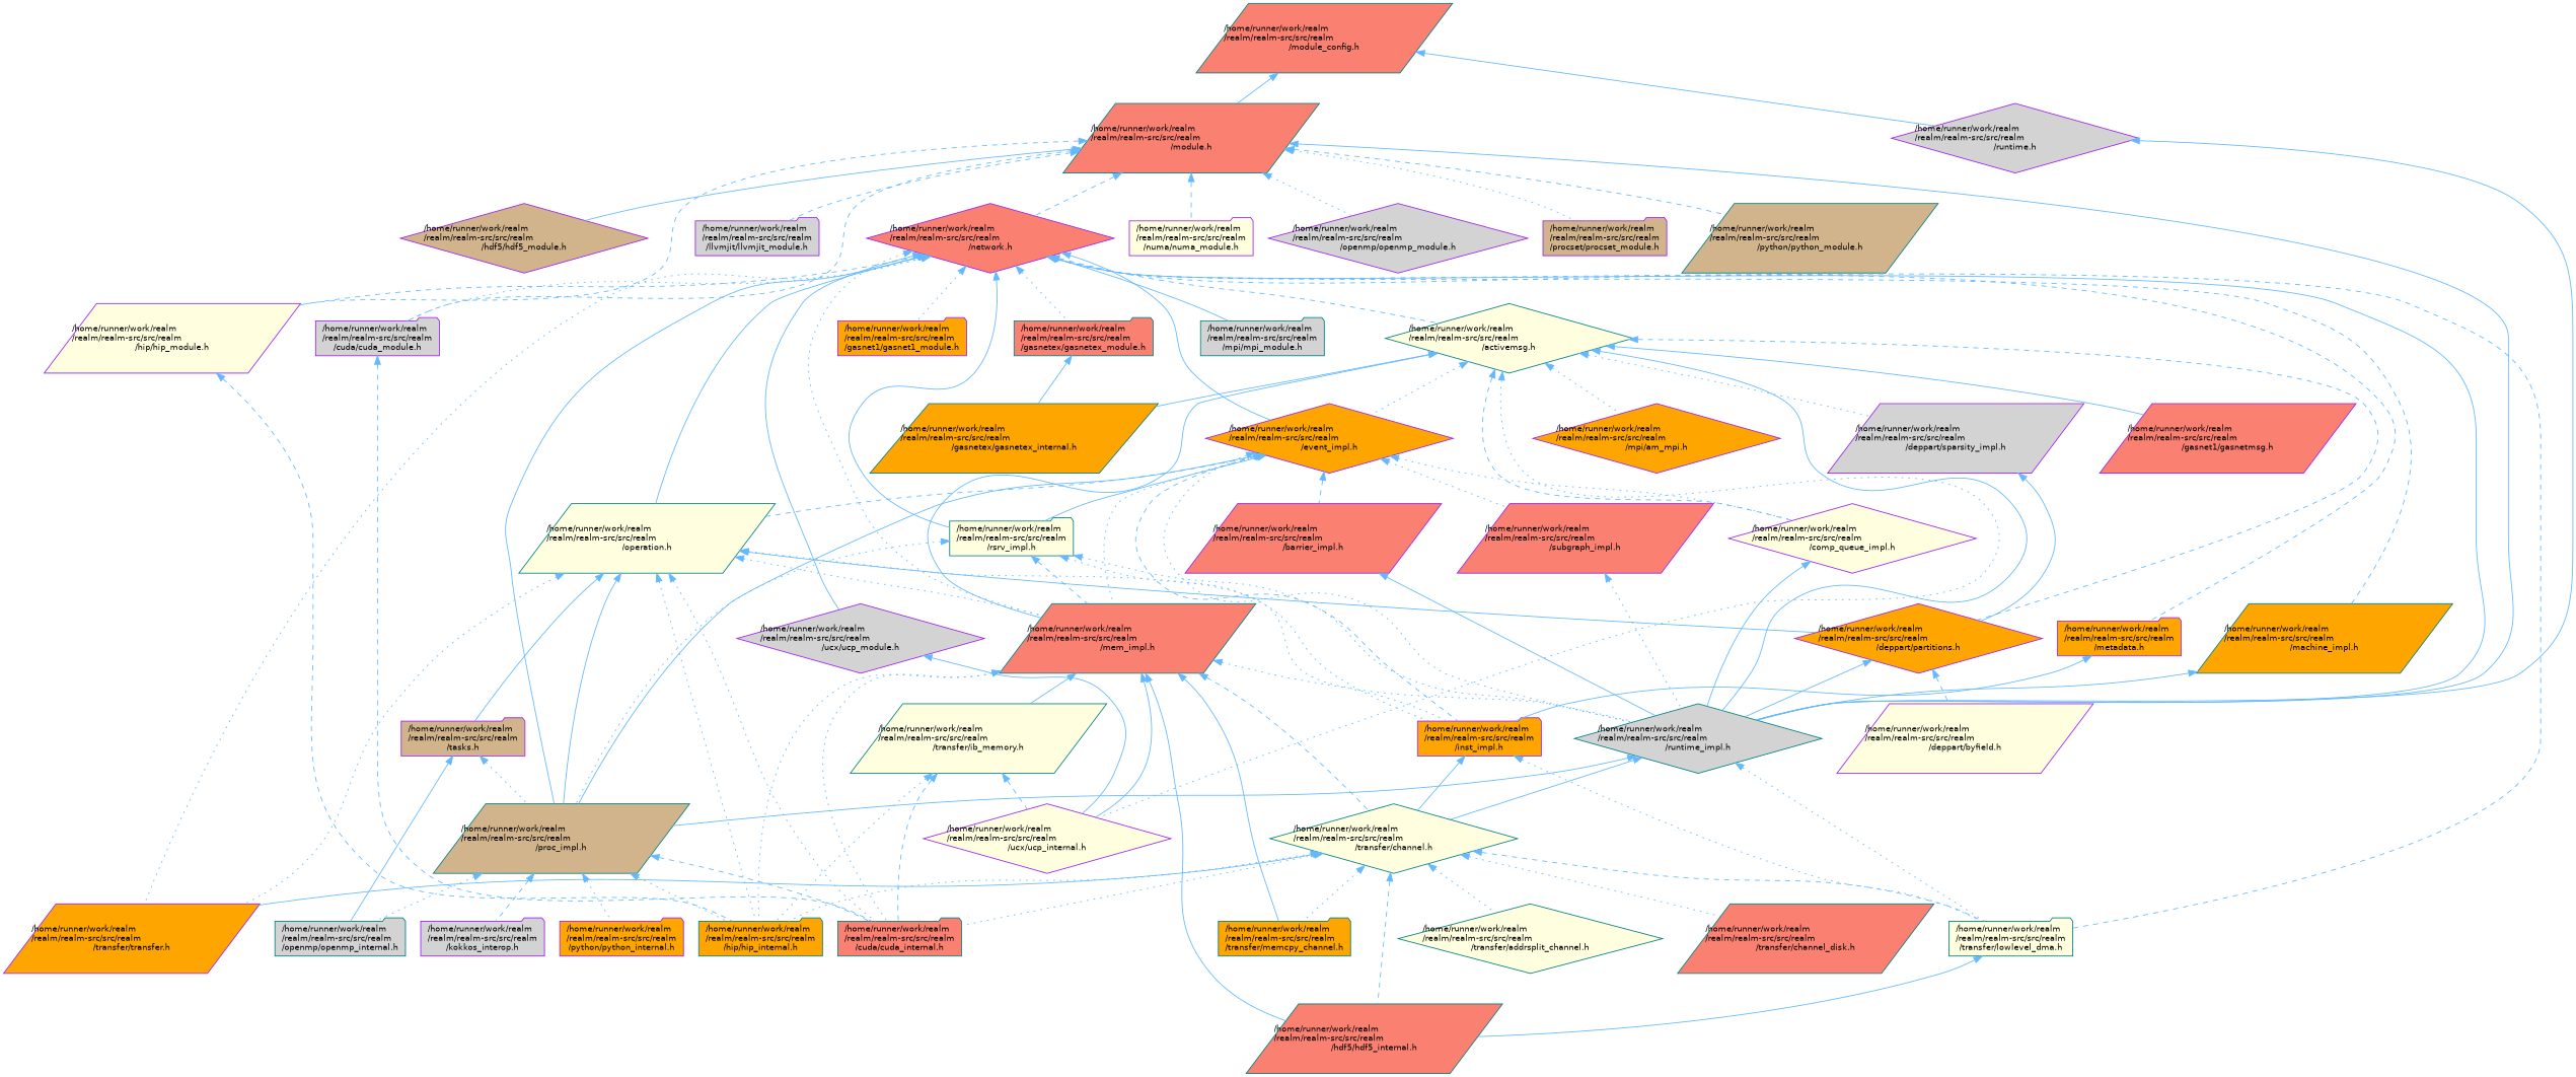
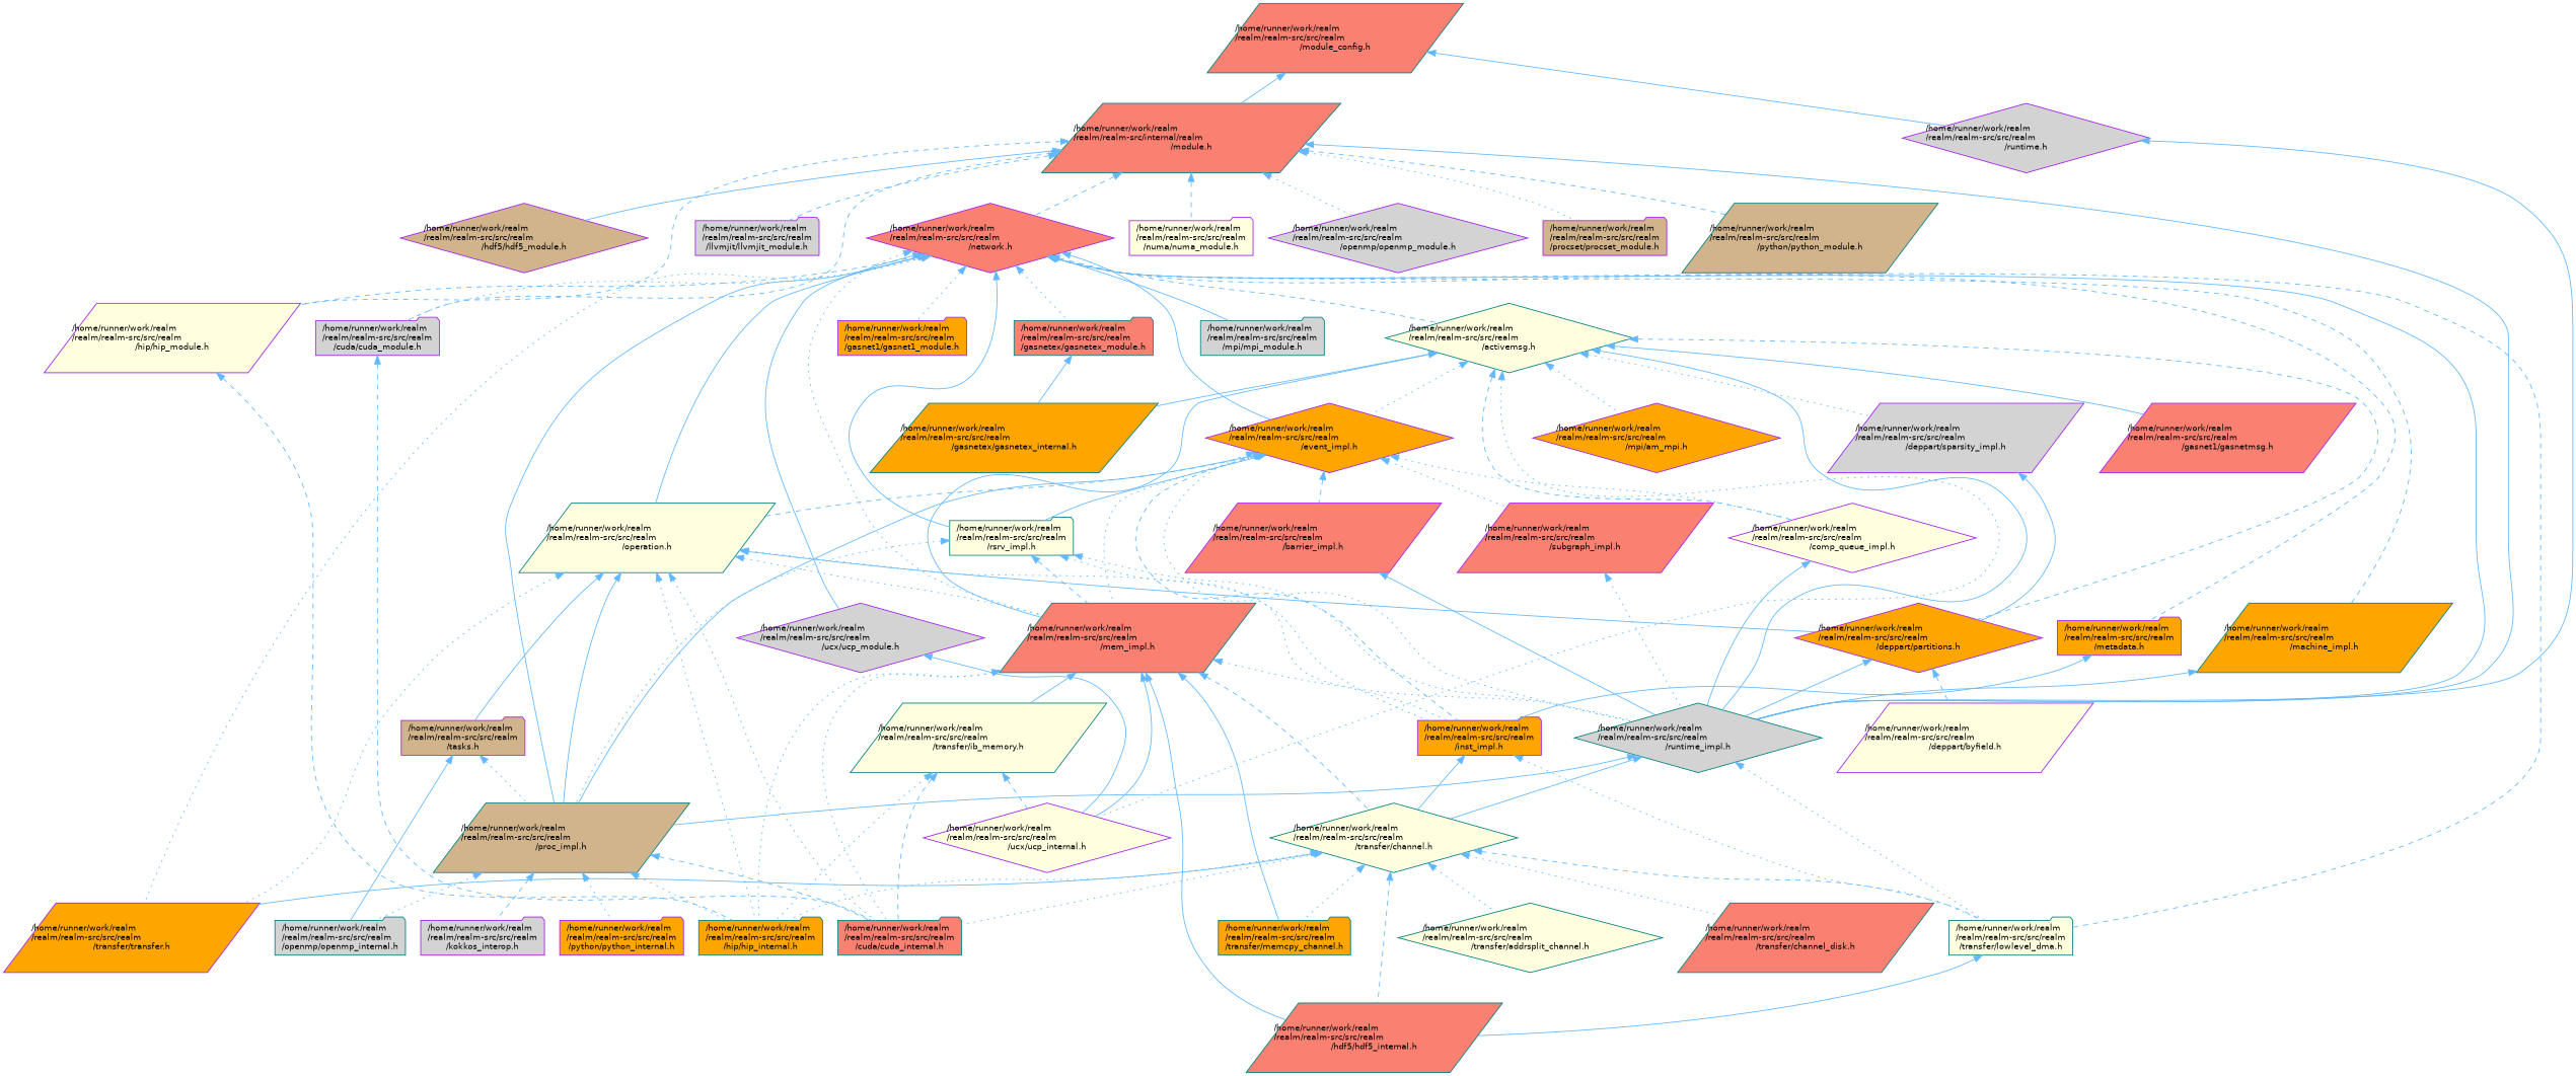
  digraph {
    node [color=purple fillcolor=lightyellow fontname=Helvetica fontsize=10 shape=parallelogram style=filled]
    edge [color=steelblue1 dir=back fontname=Helvetica fontsize=10 labelfontname=Helvetica labelfontsize=10 style=solid]
    n1 [color=teal fillcolor=salmon fontcolor=black height=0.2 label="/home/runner/work/realm\l/realm/realm-src/src/realm\l/module_config.h" width=0.4]
-   n2 [color=teal fillcolor=salmon height=0.2 label="/home/runner/work/realm\l/realm/realm-src/src/realm\l/module.h" width=0.4]
+   n2 [color=teal fillcolor=salmon height=0.2 label="/home/runner/work/realm\l/realm/realm-src/internal/realm\l/module.h" width=0.4]
    n3 [fillcolor=lightgrey height=0.2 label="/home/runner/work/realm\l/realm/realm-src/src/realm\l/runtime.h" shape=diamond width=0.4]
    n4 [fillcolor=lightgrey height=0.2 label="/home/runner/work/realm\l/realm/realm-src/src/realm\l/cuda/cuda_module.h" shape=folder width=0.4]
    n5 [fillcolor=tan height=0.2 label="/home/runner/work/realm\l/realm/realm-src/src/realm\l/hdf5/hdf5_module.h" shape=diamond width=0.4]
    n6 [height=0.2 label="/home/runner/work/realm\l/realm/realm-src/src/realm\l/hip/hip_module.h" width=0.4]
    n7 [fillcolor=lightgrey height=0.2 label="/home/runner/work/realm\l/realm/realm-src/src/realm\l/llvmjit/llvmjit_module.h" shape=folder width=0.4]
    n8 [fillcolor=salmon height=0.2 label="/home/runner/work/realm\l/realm/realm-src/src/realm\l/network.h" shape=diamond width=0.4]
    n9 [color=teal fillcolor=lightgrey height=0.2 label="/home/runner/work/realm\l/realm/realm-src/src/realm\l/runtime_impl.h" shape=diamond width=0.4]
    n10 [height=0.2 label="/home/runner/work/realm\l/realm/realm-src/src/realm\l/numa/numa_module.h" shape=folder width=0.4]
    n11 [fillcolor=lightgrey height=0.2 label="/home/runner/work/realm\l/realm/realm-src/src/realm\l/openmp/openmp_module.h" shape=diamond width=0.4]
    n12 [fillcolor=tan height=0.2 label="/home/runner/work/realm\l/realm/realm-src/src/realm\l/procset/procset_module.h" shape=folder width=0.4]
    n13 [color=teal fillcolor=tan height=0.2 label="/home/runner/work/realm\l/realm/realm-src/src/realm\l/python/python_module.h" width=0.4]
    n14 [color=teal fillcolor=salmon height=0.2 label="/home/runner/work/realm\l/realm/realm-src/src/realm\l/cuda/cuda_internal.h" shape=folder width=0.4]
    n15 [color=teal fillcolor=orange height=0.2 label="/home/runner/work/realm\l/realm/realm-src/src/realm\l/hip/hip_internal.h" shape=folder width=0.4]
    n16 [color=teal height=0.2 label="/home/runner/work/realm\l/realm/realm-src/src/realm\l/activemsg.h" shape=diamond width=0.4]
    n17 [color=teal fillcolor=tan height=0.2 label="/home/runner/work/realm\l/realm/realm-src/src/realm\l/proc_impl.h" width=0.4]
    n18 [color=teal height=0.2 label="/home/runner/work/realm\l/realm/realm-src/src/realm\l/transfer/lowlevel_dma.h" shape=folder width=0.4]
    n19 [fillcolor=orange height=0.2 label="/home/runner/work/realm\l/realm/realm-src/src/realm\l/transfer/transfer.h" width=0.4]
    n20 [fillcolor=orange height=0.2 label="/home/runner/work/realm\l/realm/realm-src/src/realm\l/event_impl.h" shape=diamond width=0.4]
    n21 [color=teal fillcolor=salmon height=0.2 label="/home/runner/work/realm\l/realm/realm-src/src/realm\l/mem_impl.h" width=0.4]
    n22 [color=teal height=0.2 label="/home/runner/work/realm\l/realm/realm-src/src/realm\l/operation.h" width=0.4]
    n23 [color=teal height=0.2 label="/home/runner/work/realm\l/realm/realm-src/src/realm\l/rsrv_impl.h" shape=folder width=0.4]
    n24 [fillcolor=orange height=0.2 label="/home/runner/work/realm\l/realm/realm-src/src/realm\l/gasnet1/gasnet1_module.h" shape=folder width=0.4]
    n25 [color=teal fillcolor=salmon height=0.2 label="/home/runner/work/realm\l/realm/realm-src/src/realm\l/gasnetex/gasnetex_module.h" shape=folder width=0.4]
    n26 [color=teal fillcolor=orange height=0.2 label="/home/runner/work/realm\l/realm/realm-src/src/realm\l/machine_impl.h" width=0.4]
    n27 [fillcolor=orange height=0.2 label="/home/runner/work/realm\l/realm/realm-src/src/realm\l/metadata.h" shape=folder width=0.4]
    n28 [color=teal fillcolor=lightgrey height=0.2 label="/home/runner/work/realm\l/realm/realm-src/src/realm\l/mpi/mpi_module.h" shape=folder width=0.4]
    n29 [fillcolor=lightgrey height=0.2 label="/home/runner/work/realm\l/realm/realm-src/src/realm\l/ucx/ucp_module.h" shape=diamond width=0.4]
    n30 [height=0.2 label="/home/runner/work/realm\l/realm/realm-src/src/realm\l/comp_queue_impl.h" shape=diamond width=0.4]
    n31 [fillcolor=orange height=0.2 label="/home/runner/work/realm\l/realm/realm-src/src/realm\l/deppart/partitions.h" shape=diamond width=0.4]
    n32 [fillcolor=lightgrey height=0.2 label="/home/runner/work/realm\l/realm/realm-src/src/realm\l/deppart/sparsity_impl.h" width=0.4]
    n33 [height=0.2 label="/home/runner/work/realm\l/realm/realm-src/src/realm\l/ucx/ucp_internal.h" shape=diamond width=0.4]
    n34 [fillcolor=salmon height=0.2 label="/home/runner/work/realm\l/realm/realm-src/src/realm\l/gasnet1/gasnetmsg.h" width=0.4]
    n35 [color=teal fillcolor=orange height=0.2 label="/home/runner/work/realm\l/realm/realm-src/src/realm\l/gasnetex/gasnetex_internal.h" width=0.4]
    n36 [fillcolor=orange height=0.2 label="/home/runner/work/realm\l/realm/realm-src/src/realm\l/mpi/am_mpi.h" shape=diamond width=0.4]
    n37 [color=teal height=0.2 label="/home/runner/work/realm\l/realm/realm-src/src/realm\l/transfer/channel.h" shape=diamond width=0.4]
    n38 [fillcolor=lightgrey height=0.2 label="/home/runner/work/realm\l/realm/realm-src/src/realm\l/kokkos_interop.h" shape=folder width=0.4]
    n39 [color=teal fillcolor=lightgrey height=0.2 label="/home/runner/work/realm\l/realm/realm-src/src/realm\l/openmp/openmp_internal.h" shape=folder width=0.4]
    n40 [fillcolor=orange height=0.2 label="/home/runner/work/realm\l/realm/realm-src/src/realm\l/python/python_internal.h" shape=folder width=0.4]
    n41 [color=teal fillcolor=salmon height=0.2 label="/home/runner/work/realm\l/realm/realm-src/src/realm\l/hdf5/hdf5_internal.h" width=0.4]
    n42 [color=teal height=0.2 label="/home/runner/work/realm\l/realm/realm-src/src/realm\l/transfer/addrsplit_channel.h" shape=diamond width=0.4]
    n43 [color=teal fillcolor=salmon height=0.2 label="/home/runner/work/realm\l/realm/realm-src/src/realm\l/transfer/channel_disk.h" width=0.4]
    n44 [color=teal fillcolor=orange height=0.2 label="/home/runner/work/realm\l/realm/realm-src/src/realm\l/transfer/memcpy_channel.h" shape=folder width=0.4]
    n45 [height=0.2 label="/home/runner/work/realm\l/realm/realm-src/src/realm\l/deppart/byfield.h" width=0.4]
    n46 [fillcolor=salmon height=0.2 label="/home/runner/work/realm\l/realm/realm-src/src/realm\l/barrier_impl.h" width=0.4]
    n47 [fillcolor=orange height=0.2 label="/home/runner/work/realm\l/realm/realm-src/src/realm\l/inst_impl.h" shape=folder width=0.4]
    n48 [fillcolor=salmon height=0.2 label="/home/runner/work/realm\l/realm/realm-src/src/realm\l/subgraph_impl.h" width=0.4]
    n49 [color=teal height=0.2 label="/home/runner/work/realm\l/realm/realm-src/src/realm\l/transfer/ib_memory.h" width=0.4]
    n50 [fillcolor=tan height=0.2 label="/home/runner/work/realm\l/realm/realm-src/src/realm\l/tasks.h" shape=folder width=0.4]
    n1 -> n2
    n1 -> n3
    n2 -> n4 [style=dashed]
    n2 -> n5
    n2 -> n6 [style=dashed]
    n2 -> n7 [style=dashed]
    n2 -> n8 [style=dashed]
    n2 -> n9
    n2 -> n10 [style=dashed]
    n2 -> n11 [style=dotted]
    n2 -> n12 [style=dotted]
    n2 -> n13 [style=dashed]
    n3 -> n9
    n4 -> n14 [style=dashed]
    n6 -> n15 [style=dashed]
    n8 -> n4 [style=dotted]
    n8 -> n6 [style=dashed]
    n8 -> n9
    n8 -> n16 [style=dashed]
    n8 -> n17
    n8 -> n18 [style=dashed]
    n8 -> n19 [style=dotted]
    n8 -> n20
    n8 -> n21 [style=dotted]
    n8 -> n22
    n8 -> n23
    n8 -> n24 [style=dotted]
    n8 -> n25 [style=dotted]
    n8 -> n26 [style=dashed]
    n8 -> n27 [style=dashed]
    n8 -> n28
    n8 -> n29
    n9 -> n17
    n9 -> n18 [style=dotted]
    n9 -> n37
    n16 -> n9
    n16 -> n20 [style=dotted]
    n16 -> n21
    n16 -> n30 [style=dashed]
    n16 -> n31 [style=dashed]
    n16 -> n32 [style=dotted]
    n16 -> n33 [style=dotted]
    n16 -> n34
    n16 -> n35
    n16 -> n36 [style=dotted]
    n17 -> n14 [style=dashed]
    n17 -> n15 [style=dotted]
    n17 -> n38 [style=dashed]
    n17 -> n39 [style=dotted]
    n17 -> n40 [style=dotted]
    n18 -> n41
    n20 -> n9 [style=dotted]
    n20 -> n17
    n20 -> n21 [style=dotted]
    n20 -> n22 [style=dashed]
    n20 -> n23
    n20 -> n30 [style=dotted]
    n20 -> n46 [style=dashed]
    n20 -> n47 [style=dashed]
    n20 -> n48 [style=dotted]
    n21 -> n14 [style=dotted]
    n21 -> n15 [style=dotted]
    n21 -> n33
    n21 -> n37 [style=dashed]
    n21 -> n41
    n21 -> n44
    n21 -> n47 [style=dotted]
    n21 -> n49
    n22 -> n9 [style=dotted]
    n22 -> n14 [style=dotted]
    n22 -> n15 [style=dotted]
    n22 -> n17
    n22 -> n19 [style=dotted]
    n22 -> n21 [style=dotted]
    n22 -> n31
    n22 -> n50
    n23 -> n9 [style=dotted]
    n23 -> n17 [style=dotted]
    n23 -> n21 [style=dashed]
    n23 -> n47 [style=dotted]
    n25 -> n35
    n26 -> n9
    n27 -> n47
    n29 -> n33
    n30 -> n9
    n31 -> n9
    n31 -> n45 [style=dashed]
    n32 -> n31
    n37 -> n14 [style=dotted]
    n37 -> n15 [style=dotted]
    n37 -> n18 [style=dashed]
    n37 -> n19
    n37 -> n41 [style=dashed]
    n37 -> n42 [style=dotted]
    n37 -> n43 [style=dotted]
    n37 -> n44 [style=dotted]
    n46 -> n9
    n47 -> n18 [style=dotted]
    n47 -> n37
    n48 -> n9 [style=dotted]
    n49 -> n14 [style=dashed]
    n49 -> n15 [style=dotted]
    n49 -> n33 [style=dashed]
    n50 -> n17 [style=dotted]
    n50 -> n39
  }
